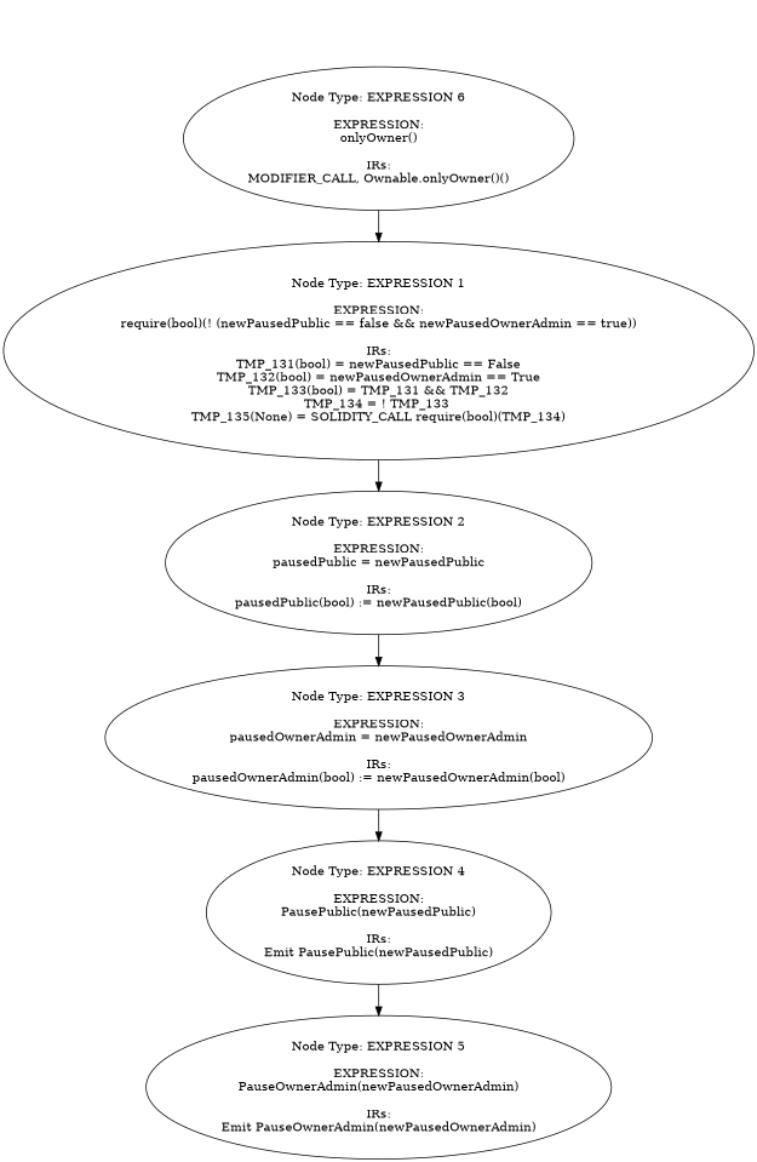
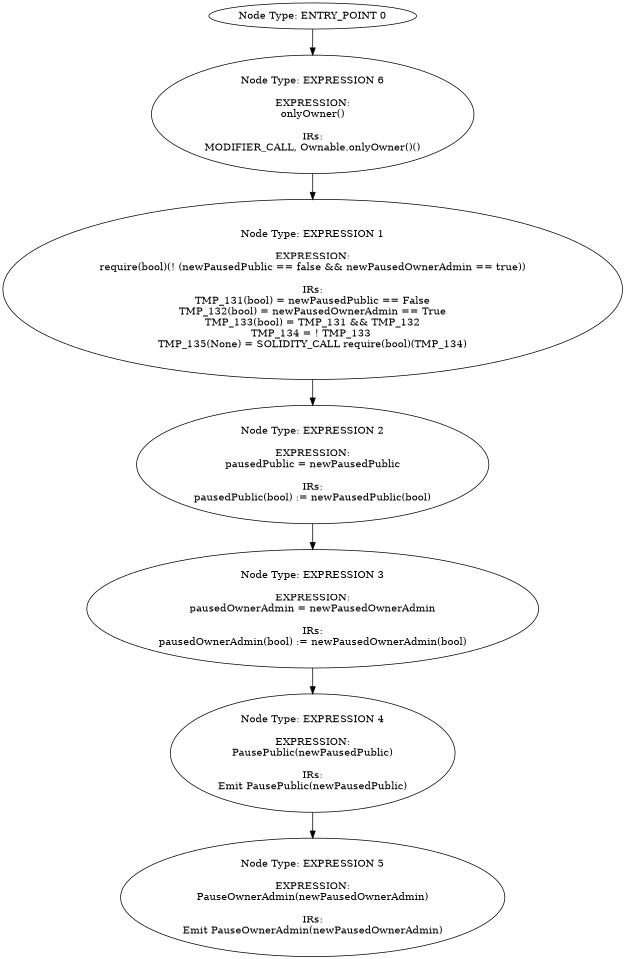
  digraph {
+   n1 [label="Node Type: ENTRY_POINT 0\n"]
    n2 [label="Node Type: EXPRESSION 6\n\nEXPRESSION:\nonlyOwner()\n\nIRs:\nMODIFIER_CALL, Ownable.onlyOwner()()"]
    n3 [label="Node Type: EXPRESSION 1\n\nEXPRESSION:\nrequire(bool)(! (newPausedPublic == false && newPausedOwnerAdmin == true))\n\nIRs:\nTMP_131(bool) = newPausedPublic == False\nTMP_132(bool) = newPausedOwnerAdmin == True\nTMP_133(bool) = TMP_131 && TMP_132\nTMP_134 = ! TMP_133 \nTMP_135(None) = SOLIDITY_CALL require(bool)(TMP_134)"]
    n4 [label="Node Type: EXPRESSION 2\n\nEXPRESSION:\npausedPublic = newPausedPublic\n\nIRs:\npausedPublic(bool) := newPausedPublic(bool)"]
    n5 [label="Node Type: EXPRESSION 3\n\nEXPRESSION:\npausedOwnerAdmin = newPausedOwnerAdmin\n\nIRs:\npausedOwnerAdmin(bool) := newPausedOwnerAdmin(bool)"]
    n6 [label="Node Type: EXPRESSION 4\n\nEXPRESSION:\nPausePublic(newPausedPublic)\n\nIRs:\nEmit PausePublic(newPausedPublic)"]
    n7 [label="Node Type: EXPRESSION 5\n\nEXPRESSION:\nPauseOwnerAdmin(newPausedOwnerAdmin)\n\nIRs:\nEmit PauseOwnerAdmin(newPausedOwnerAdmin)"]
+   n1 -> n2
    n2 -> n3
    n3 -> n4
    n4 -> n5
    n5 -> n6
    n6 -> n7
  }
